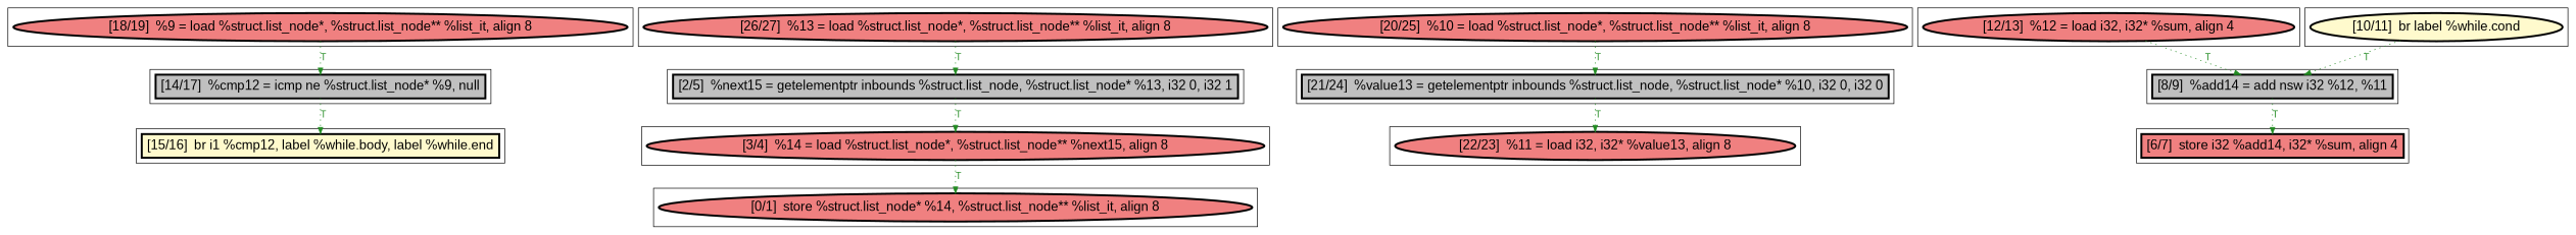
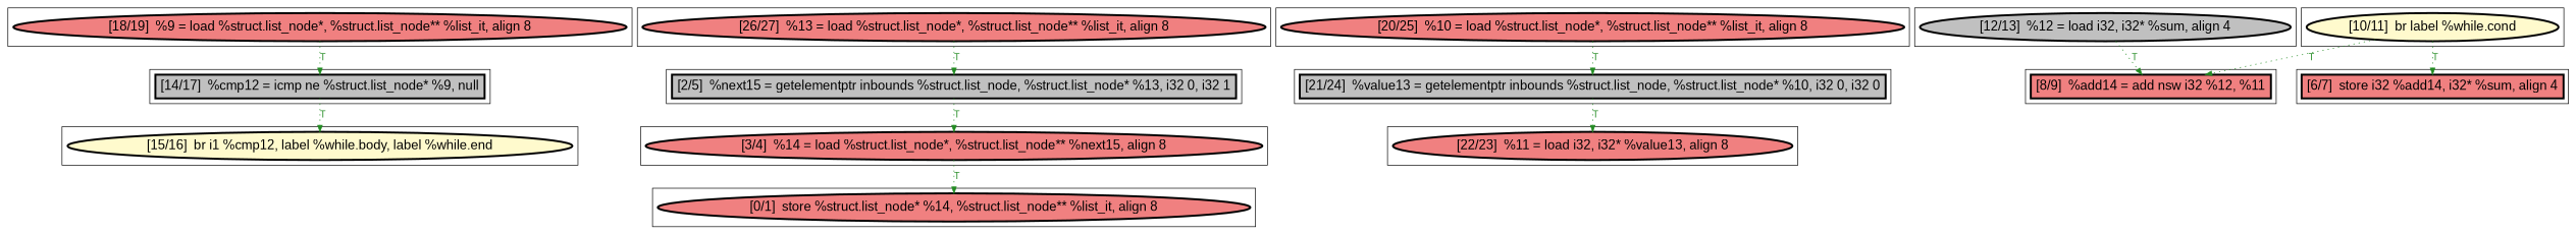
  digraph {
    fontname="Liberation Sans"
    node [fillcolor=lightcoral fontname="Liberation Sans" fontsize=20 penwidth=3.0 shape=ellipse style=filled]
    edge [color=forestgreen fontcolor=forestgreen fontname="Liberation Sans" style=dotted]
    n1 [fillcolor=grey label="[14/17]  %cmp12 = icmp ne %struct.list_node* %9, null" shape=rectangle]
    n2 [label="[3/4]  %14 = load %struct.list_node*, %struct.list_node** %next15, align 8"]
    n3 [label="[22/23]  %11 = load i32, i32* %value13, align 8"]
    n4 [fillcolor=grey label="[21/24]  %value13 = getelementptr inbounds %struct.list_node, %struct.list_node* %10, i32 0, i32 0" shape=rectangle]
    n5 [label="[26/27]  %13 = load %struct.list_node*, %struct.list_node** %list_it, align 8"]
-   n6 [fillcolor=lemonchiffon label="[15/16]  br i1 %cmp12, label %while.body, label %while.end" shape=box]
+   n6 [fillcolor=lemonchiffon label="[15/16]  br i1 %cmp12, label %while.body, label %while.end"]
    n7 [label="[20/25]  %10 = load %struct.list_node*, %struct.list_node** %list_it, align 8"]
    n8 [label="[0/1]  store %struct.list_node* %14, %struct.list_node** %list_it, align 8"]
    n9 [label="[18/19]  %9 = load %struct.list_node*, %struct.list_node** %list_it, align 8"]
-   n10 [label="[12/13]  %12 = load i32, i32* %sum, align 4"]
+   n10 [fillcolor=grey label="[12/13]  %12 = load i32, i32* %sum, align 4"]
    n11 [fillcolor=grey label="[2/5]  %next15 = getelementptr inbounds %struct.list_node, %struct.list_node* %13, i32 0, i32 1" shape=rectangle]
    n12 [label="[6/7]  store i32 %add14, i32* %sum, align 4" shape=box]
-   n13 [fillcolor=grey label="[8/9]  %add14 = add nsw i32 %12, %11" shape=rectangle]
+   n13 [label="[8/9]  %add14 = add nsw i32 %12, %11" shape=rectangle]
    n14 [fillcolor=lemonchiffon label="[10/11]  br label %while.cond"]
    subgraph cluster_1 {
      n1
    }
    subgraph cluster_2 {
      n2
    }
    subgraph cluster_3 {
      n3
    }
    subgraph cluster_4 {
      n4
    }
    subgraph cluster_5 {
      n5
    }
    subgraph cluster_6 {
      n6
    }
    subgraph cluster_7 {
      n7
    }
    subgraph cluster_8 {
      n8
    }
    subgraph cluster_9 {
      n9
    }
    subgraph cluster_10 {
      n10
    }
    subgraph cluster_11 {
      n11
    }
    subgraph cluster_12 {
      n12
    }
    subgraph cluster_13 {
      n13
    }
    subgraph cluster_14 {
      n14
    }
    n1 -> n6 [label=T]
    n2 -> n8 [label=T]
    n4 -> n3 [label=T]
    n5 -> n11 [label=T]
    n7 -> n4 [label=T]
    n9 -> n1 [label=T]
    n10 -> n13 [label=T]
    n11 -> n2 [label=T]
-   n13 -> n12 [label=T]
+   n14 -> n12 [label=T]
    n14 -> n13 [label=T]
  }
